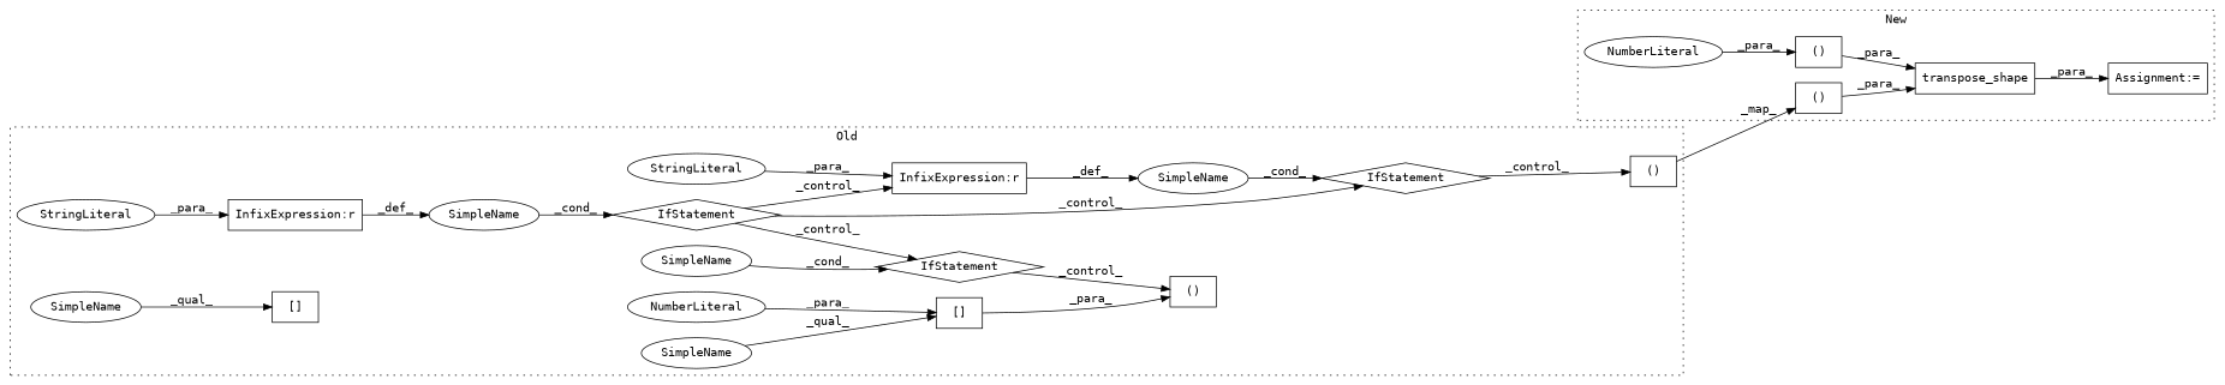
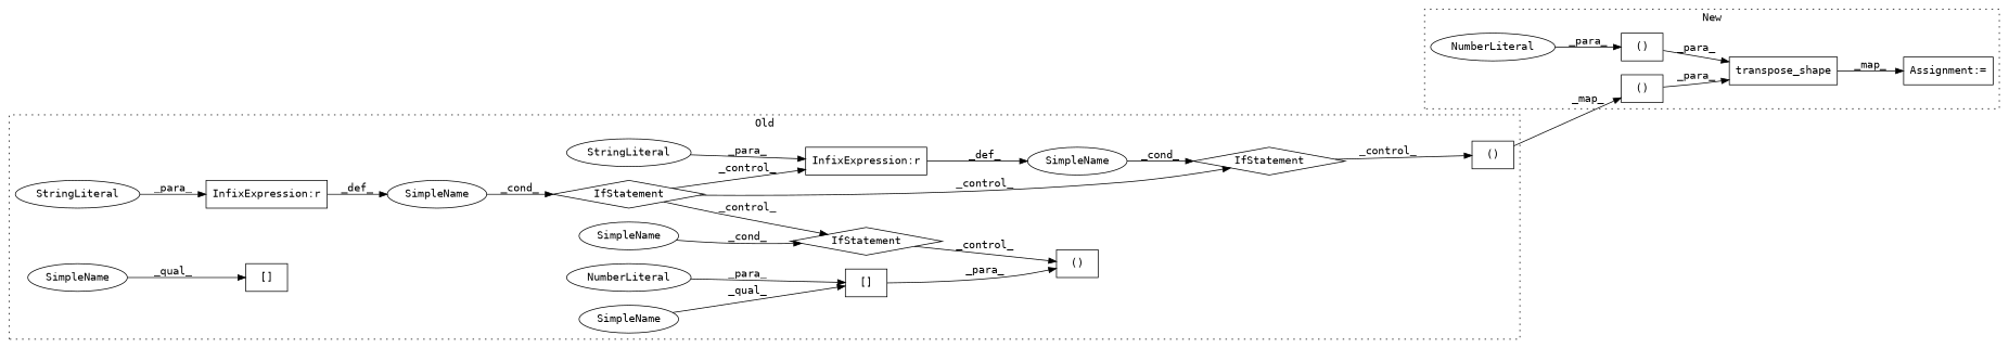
  digraph {
    rankdir=LR
    fontname="DejaVu Sans Mono"
    node [a=42 shape=box fontname="DejaVu Sans Mono"]
    edge [fontname="DejaVu Sans Mono"]
    n1 [a=106 l=69 label="()" s=73004]
    n2 [a=2 l="11,1" label="[]" s="73018,73030"]
    n3 [a=34 l=1 label=NumberLiteral s=73029 shape=ellipse]
    n4 [label=SimpleName shape=ellipse]
    n5 [a=27 l=4 label="InfixExpression:r" s=73240]
    n6 [a=106 l=55 label="()" s=73336]
    n7 [a=25 l="4,2" label=IfStatement s="73225,73259" shape=diamond]
    n8 [label=SimpleName shape=ellipse]
    n9 [a=25 l="4,2" label=IfStatement s="72892,72927" shape=diamond]
    n10 [a=45 l=15 label=StringLiteral s=73244 shape=ellipse]
    n11 [a=25 l="4,2" label=IfStatement s="72939,72963" shape=diamond]
    n12 [label=SimpleName shape=ellipse]
    n13 [a=27 l=4 label="InfixExpression:r" s=72907]
    n14 [a=45 l=16 label=StringLiteral s=72911 shape=ellipse]
    n15 [a=2 l="11,1" label="[]" s="73146,73158"]
    n16 [l=10 label=SimpleName s=73018 shape=ellipse]
    n17 [l=10 label=SimpleName s=73146 shape=ellipse]
    n18 [a=32 l="16,2" label=transpose_shape s="73215,73289"]
    n19 [a=106 l=29 label="()" s=73260]
    n20 [a=34 l=1 label=NumberLiteral s=73288 shape=ellipse]
    n21 [a=7 l=2 label="Assignment:=" s=73300]
    n22 [a=106 l=69 label="()" s=73033]
    subgraph cluster_1 {
      label=Old
      style=dotted
      n1
      n2
      n3
      n4
      n5
      n6
      n7
      n8
      n9
      n10
      n11
      n12
      n13
      n14
      n15
      n16
      n17
    }
    subgraph cluster_2 {
      label=New
      style=dotted
      n18
      n19
      n20
      n21
      n22
    }
    n2 -> n1 [label=_para_]
    n3 -> n2 [label=_para_]
    n4 -> n9 [label=_cond_]
    n5 -> n8 [label=_def_]
    n6 -> n22 [label=_map_]
    n7 -> n6 [label=_control_]
    n8 -> n7 [label=_cond_]
    n9 -> n5 [label=_control_]
    n9 -> n7 [label=_control_]
    n9 -> n11 [label=_control_]
    n10 -> n5 [label=_para_]
    n11 -> n1 [label=_control_]
    n12 -> n11 [label=_cond_]
    n13 -> n4 [label=_def_]
    n14 -> n13 [label=_para_]
    n16 -> n2 [label=_qual_]
    n17 -> n15 [label=_qual_]
-   n18 -> n21 [label=_para_]
+   n18 -> n21 [label=_map_]
    n19 -> n18 [label=_para_]
    n20 -> n19 [label=_para_]
    n22 -> n18 [label=_para_]
  }
